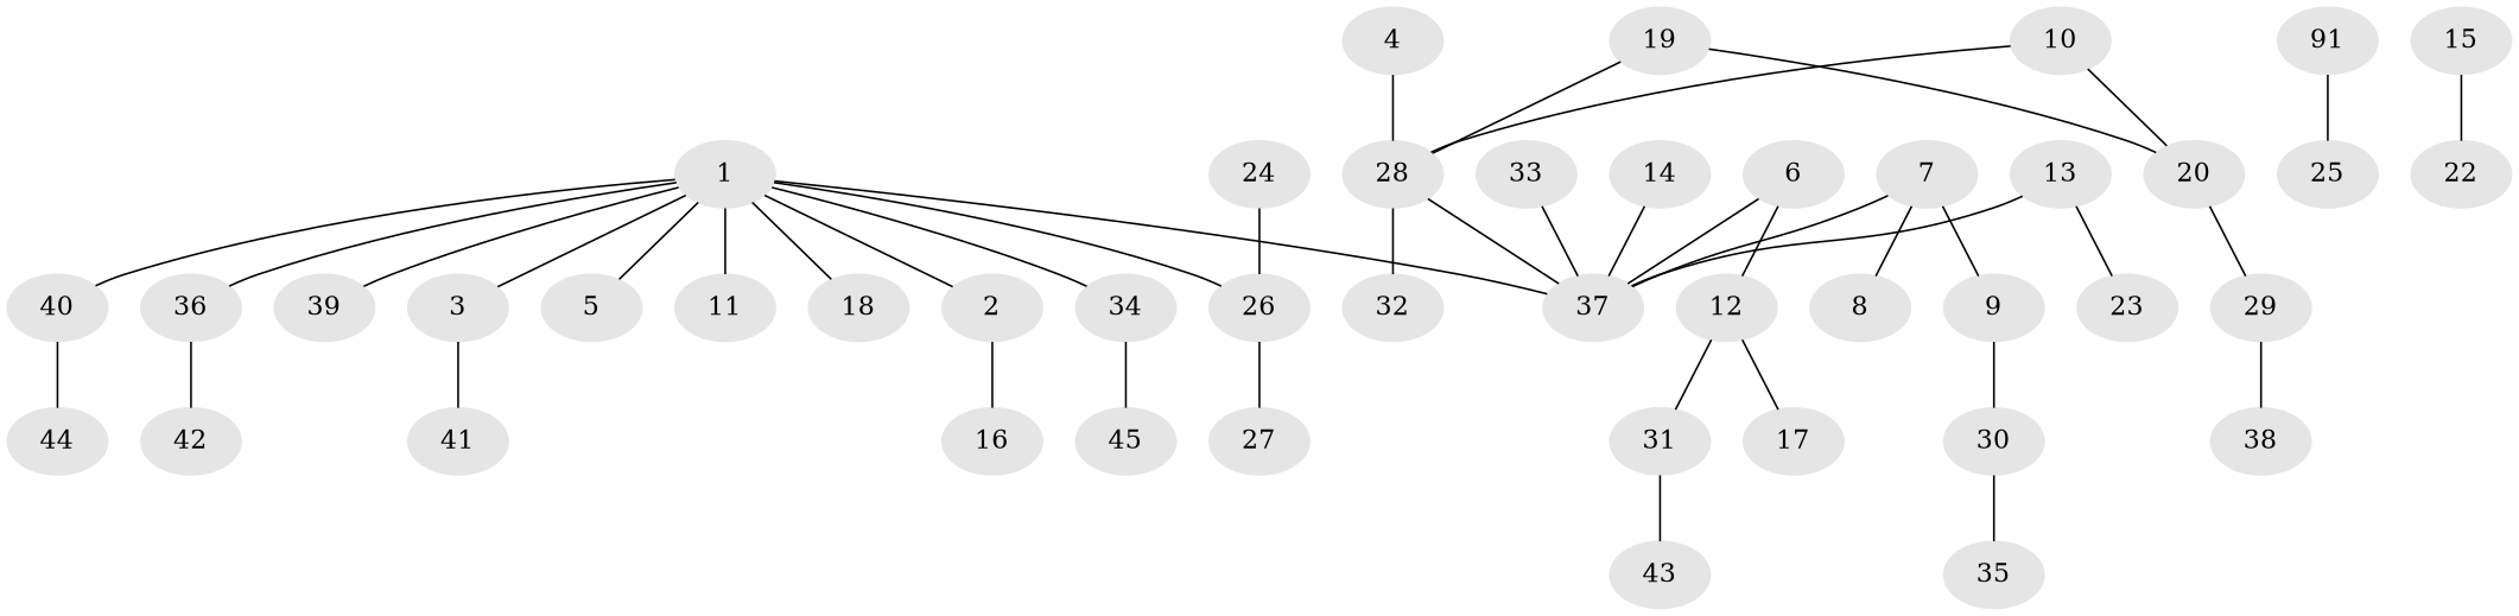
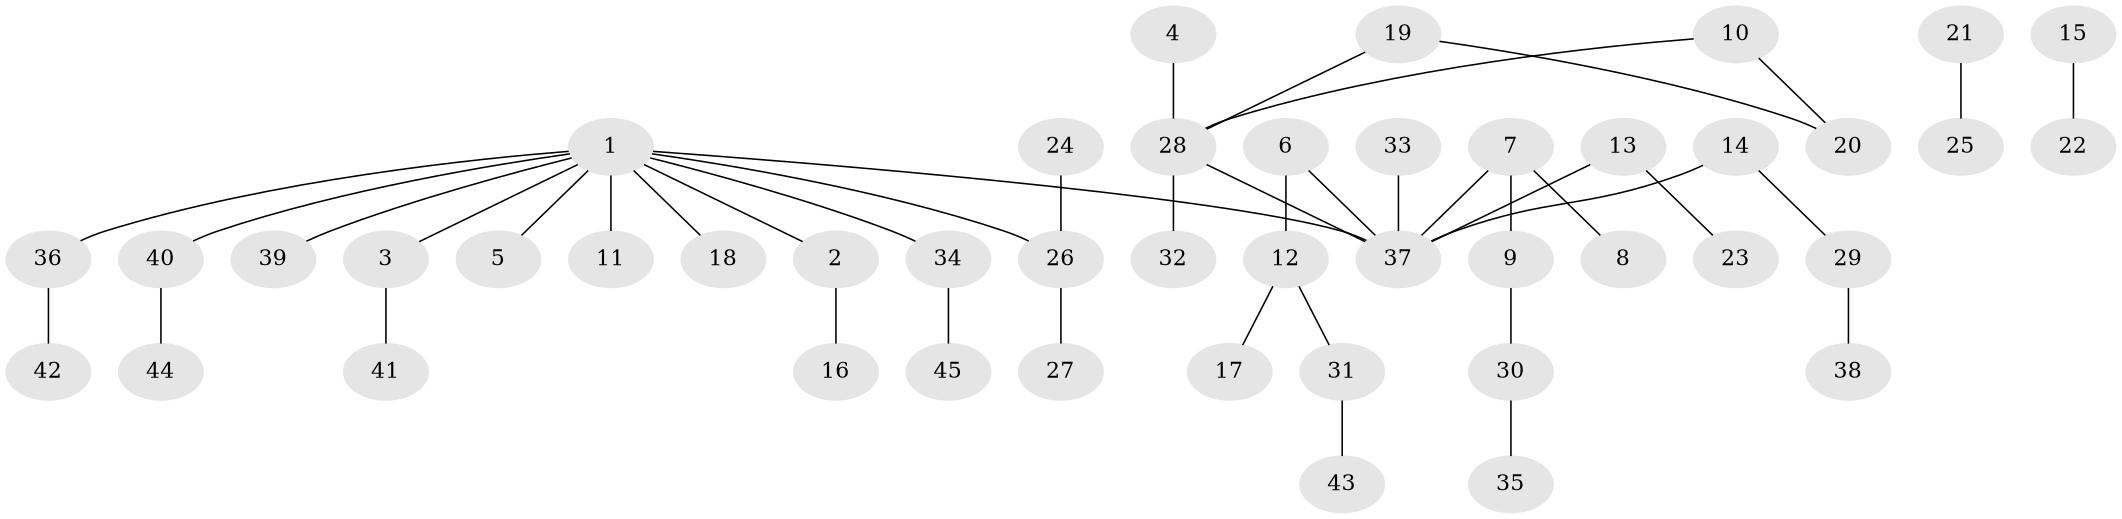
  graph {
    node [color=gray90 style=filled]
    edge [weight=1.0]
    1
    2
    3
    5
    11
    18
    26
    34
    36
    37
    39
    40
    16
    41
    27
    45
    42
    44
    4
    28
    32
-   21 [label=91]
+   21
    25
    6
    12
    17
    31
    7
    8
    9
    30
    35
    10
    20
    15
    22
    43
    13
    23
    14
    29
    38
    19
    24
    33
    1 -- 2
    1 -- 3
    1 -- 5
    1 -- 11
    1 -- 18
    1 -- 26
    1 -- 34
    1 -- 36
    1 -- 37
    1 -- 39
    1 -- 40
    2 -- 16
    3 -- 41
    26 -- 27
    34 -- 45
    36 -- 42
    40 -- 44
    4 -- 28
    28 -- 37
    28 -- 32
    21 -- 25
    6 -- 37
    6 -- 12
    12 -- 17
    12 -- 31
    31 -- 43
    7 -- 37
    7 -- 8
    7 -- 9
    9 -- 30
    30 -- 35
    10 -- 28
    10 -- 20
    15 -- 22
    13 -- 37
    13 -- 23
    14 -- 37
-   20 -- 29
+   14 -- 29
    29 -- 38
    19 -- 28
    19 -- 20
    24 -- 26
    33 -- 37
  }
